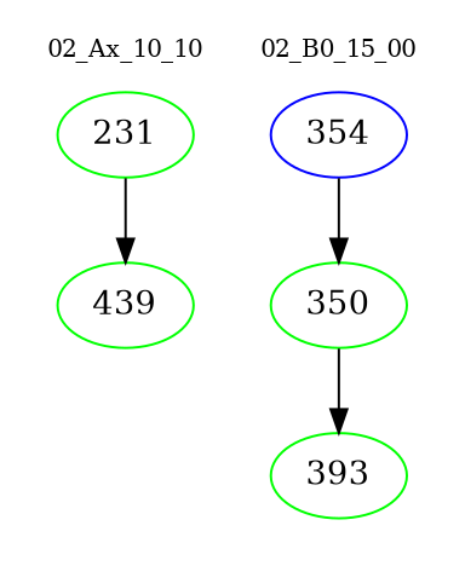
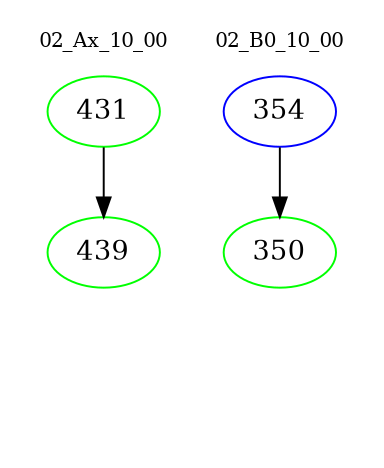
  digraph {
    node [color=green]
    edge [color=black]
-   n1 [label=231]
+   n1 [label=431]
    n2 [label=439]
    n3 [color=blue label=354]
    n4 [label=350]
-   n5 [label=393]
    subgraph cluster_1 {
      color=white
      fontsize=10
-     label="02_Ax_10_10"
+     label="02_Ax_10_00"
      n1
      n2
    }
    subgraph cluster_2 {
      color=white
      fontsize=10
-     label="02_B0_15_00"
+     label="02_B0_10_00"
      n3
      n4
-     n5
    }
    n1 -> n2
    n3 -> n4
-   n4 -> n5
  }
